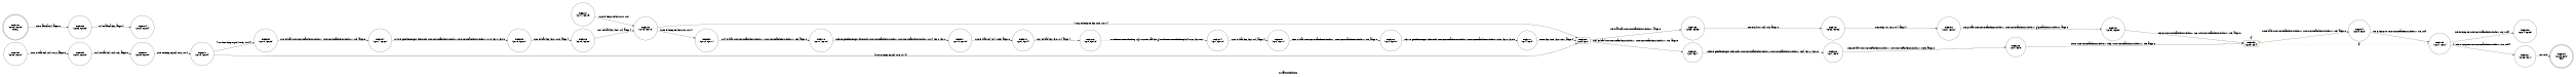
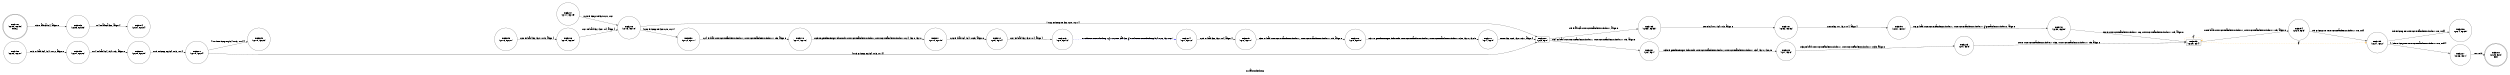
  digraph {
    label=sw_all_to_desktop
    rankdir=LR
    node [shape=circle]
    n1 [label="N63180\n(rp:25, ep:0)\nexit" shape=doublecircle]
    n2 [label="N63181\n(rp:36, ep:36)\nentry" shape=doublecircle]
    n3 [label="N63183\n(rp:35, ep:35)"]
    n4 [label="N63184\n(rp:34, ep:34)"]
    n5 [label="N63185\n(rp:33, ep:33)"]
    n6 [label="N63187\n(rp:32, ep:32)"]
    n7 [label="N63190\n(rp:31, ep:31)"]
    n8 [label="N63191\n(rp:30, ep:30)"]
    n9 [label="N63193\n(rp:29, ep:4)" shape=box]
    n10 [label="N63194\n(rp:28, ep:3)"]
    n11 [label="N63195\n(rp:27, ep:2)"]
    n12 [label="N63226\n(rp:24, ep:29)"]
    n13 [label="N63227\n(rp:26, ep:1)"]
    n14 [label="N63198\n(rp:22, ep:27)"]
    n15 [label="N63199\n(rp:21, ep:26)"]
    n16 [label="N63200\n(rp:20, ep:25)"]
    n17 [label="N63201\n(rp:19, ep:24)"]
    n18 [label="N63229\n(rp:18, ep:23)"]
    n19 [label="N63220\n(rp:3, ep:8)" shape=box]
-   n20 [label="N63204\n(rp:17, ep:22)"]
    n21 [label="N63221\n(rp:2, ep:7)"]
    n22 [label="N63205\n(rp:16, ep:21)"]
    n23 [label="N63222\n(rp:1, ep:6)"]
    n24 [label="N63206\n(rp:15, ep:20)"]
    n25 [label="N63208\n(rp:13, ep:18)"]
    n26 [label="N63207\n(rp:14, ep:19)"]
    n27 [label="N63230\n(rp:12, ep:17)"]
    n28 [label="N63210\n(rp:11, ep:16)"]
    n29 [label="N63211\n(rp:10, ep:15)"]
    n30 [label="N63212\n(rp:9, ep:14)"]
    n31 [label="N63213\n(rp:8, ep:13)"]
    n32 [label="N63214\n(rp:7, ep:12)"]
    n33 [label="N63215\n(rp:6, ep:11)"]
    n34 [label="N63216\n(rp:5, ep:10)"]
    n35 [label="N63217\n(rp:4, ep:9)"]
    n36 [label="N63223\n(rp:0, ep:5)"]
    n2 -> n3 [label="%3 = alloca i64, align 8"]
    n3 -> n4 [label="%4 = alloca i32, align 4"]
    n5 -> n6 [label="store i64 %0, i64* %3, align 8"]
    n6 -> n7 [label="store i32 %1, i32* %4, align 4"]
    n7 -> n8 [label="%6 = load %struct._seamless_window*, %struct._seamless_window** @g_seamless_windows, align 8"]
    n8 -> n9 [label="store %struct._seamless_window* %6, %struct._seamless_window** %5, align 8"]
    n9 -> n9 [color=orange label="@" style=dashed]
    n9 -> n10 [label="%8 = load %struct._seamless_window*, %struct._seamless_window** %5, align 8"]
    n9 -> n11 [color=orange label="@" style=dashed]
    n10 -> n11 [label="%9 = icmp ne %struct._seamless_window* %8, null"]
    n11 -> n12 [label="[%9 = icmp ne %struct._seamless_window* %8, null]"]
    n11 -> n13 [label="[!(%9 = icmp ne %struct._seamless_window* %8, null)]"]
    n13 -> n1 [label="ret void"]
    n14 -> n15 [label="%13 = load i64, i64* %12, align 8"]
    n15 -> n16 [label="%14 = load i64, i64* %3, align 8"]
    n16 -> n17 [label="%15 = icmp eq i64 %13, %14"]
    n17 -> n18 [label="[!(%15 = icmp eq i64 %13, %14)]"]
    n17 -> n19 [label="[%15 = icmp eq i64 %13, %14]"]
-   n18 -> n20 [label="%18 = load %struct._seamless_window*, %struct._seamless_window** %5, align 8"]
    n19 -> n5 [label="%5 = alloca %struct._seamless_window*, align 8"]
    n19 -> n21 [label="%34 = load %struct._seamless_window*, %struct._seamless_window** %5, align 8"]
-   n20 -> n22 [label="%19 = getelementptr inbounds %struct._seamless_window, %struct._seamless_window* %18, i32 0, i32 9"]
    n21 -> n23 [label="%35 = getelementptr inbounds %struct._seamless_window, %struct._seamless_window* %34, i32 0, i32 20"]
    n22 -> n24 [label="%20 = load i32, i32* %19, align 4"]
    n23 -> n36 [label="%36 = load %struct._seamless_window*, %struct._seamless_window** %35, align 8"]
    n24 -> n25 [label="%21 = load i32, i32* %4, align 4"]
    n25 -> n19 [label="[!(%22 = icmp ne i32 %20, %21)]"]
    n25 -> n27 [label="[%22 = icmp ne i32 %20, %21]"]
    n26 -> n25 [label="%22 = icmp ne i32 %20, %21"]
    n27 -> n28 [label="%24 = load %struct._seamless_window*, %struct._seamless_window** %5, align 8"]
    n28 -> n29 [label="%25 = getelementptr inbounds %struct._seamless_window, %struct._seamless_window* %24, i32 0, i32 0"]
    n29 -> n30 [label="%26 = load i64, i64* %25, align 8"]
    n30 -> n31 [label="%27 = load i32, i32* %4, align 4"]
    n31 -> n32 [color=blue label="ewmh_move_to_desktop --@-- %28 = call i32 @ewmh_move_to_desktop(i64 %26, i32 %27)" style=dashed]
    n32 -> n33 [label="%29 = load i32, i32* %4, align 4"]
    n33 -> n34 [label="%30 = load %struct._seamless_window*, %struct._seamless_window** %5, align 8"]
    n34 -> n35 [label="%31 = getelementptr inbounds %struct._seamless_window, %struct._seamless_window* %30, i32 0, i32 9"]
    n35 -> n19 [label="store i32 %29, i32* %31, align 4"]
    n36 -> n9 [label="store %struct._seamless_window* %36, %struct._seamless_window** %5, align 8"]
  }
